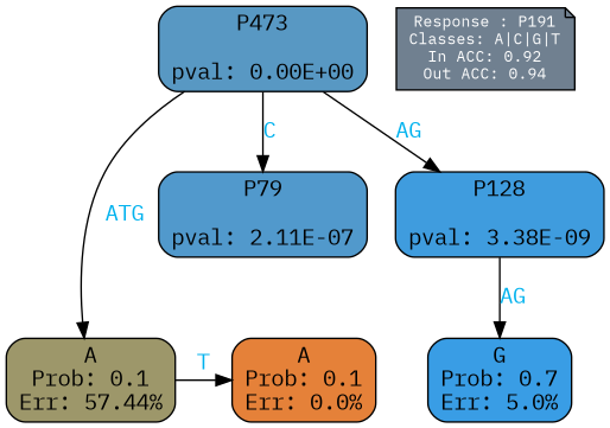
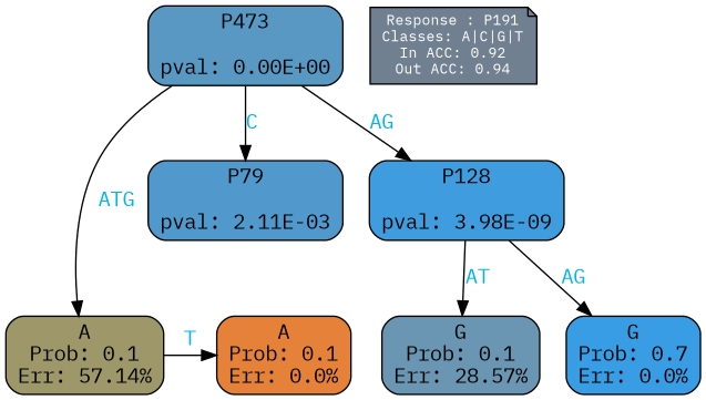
  digraph {
    fontname="IBM Plex Mono"
    ranksep=equally
    splines=polylines
    node [color=black fontname="IBM Plex Mono" shape=box style="filled, rounded"]
    edge [fontcolor=deepskyblue2 fontname="IBM Plex Mono"]
-   n1 [fillcolor="#9d976a" label="A\nProb: 0.1\nErr: 57.44%"]
-   n3 [fillcolor="#399de5" label="G\nProb: 0.7\nErr: 5.0%"]
+   n1 [fillcolor="#9d976a" label="A\nProb: 0.1\nErr: 57.14%"]
+   n2 [fillcolor="#6a95b3" label="G\nProb: 0.1\nErr: 28.57%"]
+   n3 [fillcolor="#399de5" label="G\nProb: 0.7\nErr: 0.0%"]
    n4 [fillcolor="#e58139" label="A\nProb: 0.1\nErr: 0.0%"]
    n5 [align=left fillcolor=slategray fontcolor=white fontsize=10 label="Response : P191\nClasses: A|C|G|T\nIn ACC: 0.92\nOut ACC: 0.94\n" shape=note style=filled]
    n6 [fillcolor="#5898c3" label="P473\n\npval: 0.00E+00"]
-   n7 [fillcolor="#5199cc" label="P79\n\npval: 2.11E-07"]
-   n8 [fillcolor="#3f9cde" label="P128\n\npval: 3.38E-09"]
+   n7 [fillcolor="#5199cc" label="P79\n\npval: 2.11E-03"]
+   n8 [fillcolor="#3f9cde" label="P128\n\npval: 3.98E-09"]
    subgraph sub_1 {
      rank=same
      n1
+     n2
      n3
      n4
    }
    subgraph sub_2 {
      rank=same
      n5
      n6
    }
    n1 -> n4 [label=T]
    n6 -> n1 [label=ATG]
    n6 -> n7 [label=C]
    n6 -> n8 [label=AG]
+   n8 -> n2 [label=AT]
    n8 -> n3 [label=AG]
  }
